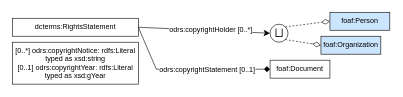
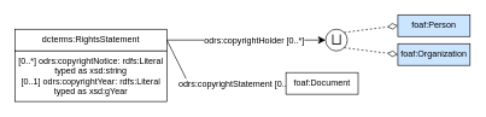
  <mxCell id="0" />
  <mxCell id="1" parent="0" />
  <mxCell id="2" value="" style="endArrow=classic;html=1;exitX=1;exitY=0.5;exitDx=0;exitDy=0;entryX=0;entryY=0.5;entryDx=0;entryDy=0;endSize=8;arcSize=0;rounded=0;" parent="1" source="4" edge="1"><mxGeometry width="50" height="50" relative="1" as="geometry"><mxPoint x="140" y="55" as="sourcePoint" /><mxPoint x="450" y="55" as="targetPoint" /></mxGeometry></mxCell>
  <mxCell id="3" value="&lt;font style=&quot;font-size: 12px;&quot;&gt;odrs:copyrightHolder [0..*]&lt;/font&gt;" style="edgeLabel;html=1;align=center;verticalAlign=middle;resizable=0;points=[];" parent="2" vertex="1" connectable="0"><mxGeometry x="-0.022" y="3" relative="1" as="geometry"><mxPoint x="12" y="3" as="offset" /></mxGeometry></mxCell>
- <mxCell id="4" value="dcterms:RightsStatement" style="rounded=0;whiteSpace=wrap;html=1;snapToPoint=1;points=[[0.1,0],[0.2,0],[0.3,0],[0.4,0],[0.5,0],[0.6,0],[0.7,0],[0.8,0],[0.9,0],[0,0.1],[0,0.3],[0,0.5],[0,0.7],[0,0.9],[0.1,1],[0.2,1],[0.3,1],[0.4,1],[0.5,1],[0.6,1],[0.7,1],[0.8,1],[0.9,1],[1,0.1],[1,0.3],[1,0.5],[1,0.7],[1,0.9]];" parent="1" vertex="1"><mxGeometry x="20" y="30" width="210" height="30" as="geometry" /></mxCell>
+ <mxCell id="4" value="dcterms:RightsStatement" style="rounded=0;whiteSpace=wrap;html=1;snapToPoint=1;points=[[0.1,0],[0.2,0],[0.3,0],[0.4,0],[0.5,0],[0.6,0],[0.7,0],[0.8,0],[0.9,0],[0,0.1],[0,0.3],[0,0.5],[0,0.7],[0,0.9],[0.1,1],[0.2,1],[0.3,1],[0.4,1],[0.5,1],[0.6,1],[0.7,1],[0.8,1],[0.9,1],[1,0.1],[1,0.3],[1,0.5],[1,0.7],[1,0.9]];" parent="1" vertex="1"><mxGeometry x="20" y="40" width="210" height="30" as="geometry" /></mxCell>
  <mxCell id="5" value="&lt;div&gt;&lt;span style=&quot;background-color: transparent; color: light-dark(rgb(0, 0, 0), rgb(255, 255, 255));&quot;&gt;[0..*] odrs:copyrightNotice:&amp;nbsp;rdfs:Literal&lt;/span&gt;&lt;br&gt;&lt;/div&gt;&lt;div&gt;&lt;div&gt;typed as xsd:string&lt;/div&gt;&lt;/div&gt;&lt;div&gt;&lt;div&gt;[0..1] odrs:copyrightYear:&amp;nbsp;rdfs:Literal&lt;/div&gt;&lt;div&gt;typed as xsd:gYear&lt;/div&gt;&lt;/div&gt;" style="rounded=0;whiteSpace=wrap;html=1;snapToPoint=1;points=[[0.1,0],[0.2,0],[0.3,0],[0.4,0],[0.5,0],[0.6,0],[0.7,0],[0.8,0],[0.9,0],[0,0.1],[0,0.3],[0,0.5],[0,0.7],[0,0.9],[0.1,1],[0.2,1],[0.3,1],[0.4,1],[0.5,1],[0.6,1],[0.7,1],[0.8,1],[0.9,1],[1,0.1],[1,0.3],[1,0.5],[1,0.7],[1,0.9]];" parent="1" vertex="1"><mxGeometry x="20" y="70" width="210" height="70" as="geometry" /></mxCell>
  <mxCell id="6" value="" style="endArrow=diamond;html=1;exitX=1;exitY=0.5;exitDx=0;exitDy=0;entryX=0;entryY=0.5;entryDx=0;entryDy=0;endSize=8;arcSize=0;rounded=0;" parent="1" source="4" target="8" edge="1"><mxGeometry width="50" height="50" relative="1" as="geometry"><mxPoint x="170" y="125" as="sourcePoint" /><mxPoint x="430" y="185" as="targetPoint" /><Array as="points"><mxPoint x="260" y="115" /></Array></mxGeometry></mxCell>
  <mxCell id="7" value="odrs:copyrightStatement [0..1]" style="text;html=1;align=center;verticalAlign=middle;resizable=0;points=[];labelBackgroundColor=#ffffff;" parent="6" vertex="1" connectable="0"><mxGeometry x="-0.127" relative="1" as="geometry"><mxPoint x="45" as="offset" /></mxGeometry></mxCell>
- <mxCell id="8" value="foaf:Document" style="rounded=0;whiteSpace=wrap;html=1;snapToPoint=1;points=[[0.1,0],[0.2,0],[0.3,0],[0.4,0],[0.5,0],[0.6,0],[0.7,0],[0.8,0],[0.9,0],[0,0.1],[0,0.3],[0,0.5],[0,0.7],[0,0.9],[0.1,1],[0.2,1],[0.3,1],[0.4,1],[0.5,1],[0.6,1],[0.7,1],[0.8,1],[0.9,1],[1,0.1],[1,0.3],[1,0.5],[1,0.7],[1,0.9]];" parent="1" vertex="1"><mxGeometry x="450" y="100" width="100" height="30" as="geometry" /></mxCell>
- <mxCell id="9" value="foaf:Organization" style="rounded=0;whiteSpace=wrap;html=1;snapToPoint=1;points=[[0.1,0],[0.2,0],[0.3,0],[0.4,0],[0.5,0],[0.6,0],[0.7,0],[0.8,0],[0.9,0],[0,0.1],[0,0.3],[0,0.5],[0,0.7],[0,0.9],[0.1,1],[0.2,1],[0.3,1],[0.4,1],[0.5,1],[0.6,1],[0.7,1],[0.8,1],[0.9,1],[1,0.1],[1,0.3],[1,0.5],[1,0.7],[1,0.9]];fillColor=#CCE5FF;" vertex="1" parent="1"><mxGeometry x="535" y="60" width="100" height="30" as="geometry" /></mxCell>
+ <mxCell id="8" value="foaf:Document" style="rounded=0;whiteSpace=wrap;html=1;snapToPoint=1;points=[[0.1,0],[0.2,0],[0.3,0],[0.4,0],[0.5,0],[0.6,0],[0.7,0],[0.8,0],[0.9,0],[0,0.1],[0,0.3],[0,0.5],[0,0.7],[0,0.9],[0.1,1],[0.2,1],[0.3,1],[0.4,1],[0.5,1],[0.6,1],[0.7,1],[0.8,1],[0.9,1],[1,0.1],[1,0.3],[1,0.5],[1,0.7],[1,0.9]];" parent="1" vertex="1"><mxGeometry x="395" y="100" width="100" height="30" as="geometry" /></mxCell>
+ <mxCell id="9" value="foaf:Organization" style="rounded=0;whiteSpace=wrap;html=1;snapToPoint=1;points=[[0.1,0],[0.2,0],[0.3,0],[0.4,0],[0.5,0],[0.6,0],[0.7,0],[0.8,0],[0.9,0],[0,0.1],[0,0.3],[0,0.5],[0,0.7],[0,0.9],[0.1,1],[0.2,1],[0.3,1],[0.4,1],[0.5,1],[0.6,1],[0.7,1],[0.8,1],[0.9,1],[1,0.1],[1,0.3],[1,0.5],[1,0.7],[1,0.9]];fillColor=#CCE5FF;" vertex="1" parent="1"><mxGeometry x="550" y="60" width="100" height="30" as="geometry" /></mxCell>
  <mxCell id="10" value="foaf:Person" style="rounded=0;whiteSpace=wrap;html=1;snapToPoint=1;points=[[0.1,0],[0.2,0],[0.3,0],[0.4,0],[0.5,0],[0.6,0],[0.7,0],[0.8,0],[0.9,0],[0,0.1],[0,0.3],[0,0.5],[0,0.7],[0,0.9],[0.1,1],[0.2,1],[0.3,1],[0.4,1],[0.5,1],[0.6,1],[0.7,1],[0.8,1],[0.9,1],[1,0.1],[1,0.3],[1,0.5],[1,0.7],[1,0.9]];fillColor=#cce5ff;" vertex="1" parent="1"><mxGeometry x="550" y="20" width="100" height="30" as="geometry" /></mxCell>
  <mxCell id="11" value="" style="group" vertex="1" connectable="0" parent="1"><mxGeometry x="450" y="40" width="30" height="30" as="geometry" /></mxCell>
  <mxCell id="12" value="&lt;span class=&quot;st&quot;&gt;⨆&lt;/span&gt;" style="ellipse;whiteSpace=wrap;html=1;aspect=fixed;fontSize=17;" vertex="1" parent="11"><mxGeometry width="30" height="30" as="geometry" /></mxCell>
  <mxCell id="13" value="" style="endArrow=diamondThin;endSize=12;html=1;fontColor=#000099;exitX=1;exitY=0;exitDx=0;exitDy=0;endFill=0;dashed=1;entryX=0;entryY=0.5;entryDx=0;entryDy=0;arcSize=0;rounded=0;" edge="1" parent="1" source="12" target="10"><mxGeometry width="50" height="50" relative="1" as="geometry"><mxPoint x="288" y="255" as="sourcePoint" /><mxPoint x="503" y="220" as="targetPoint" /></mxGeometry></mxCell>
  <mxCell id="14" value="" style="endArrow=diamondThin;endSize=12;html=1;fontColor=#000099;exitX=1;exitY=1;exitDx=0;exitDy=0;endFill=0;dashed=1;entryX=0;entryY=0.5;entryDx=0;entryDy=0;arcSize=0;rounded=0;" edge="1" parent="1" source="12" target="9"><mxGeometry width="50" height="50" relative="1" as="geometry"><mxPoint x="471.607" y="244.393" as="sourcePoint" /><mxPoint x="503" y="340" as="targetPoint" /></mxGeometry></mxCell>
